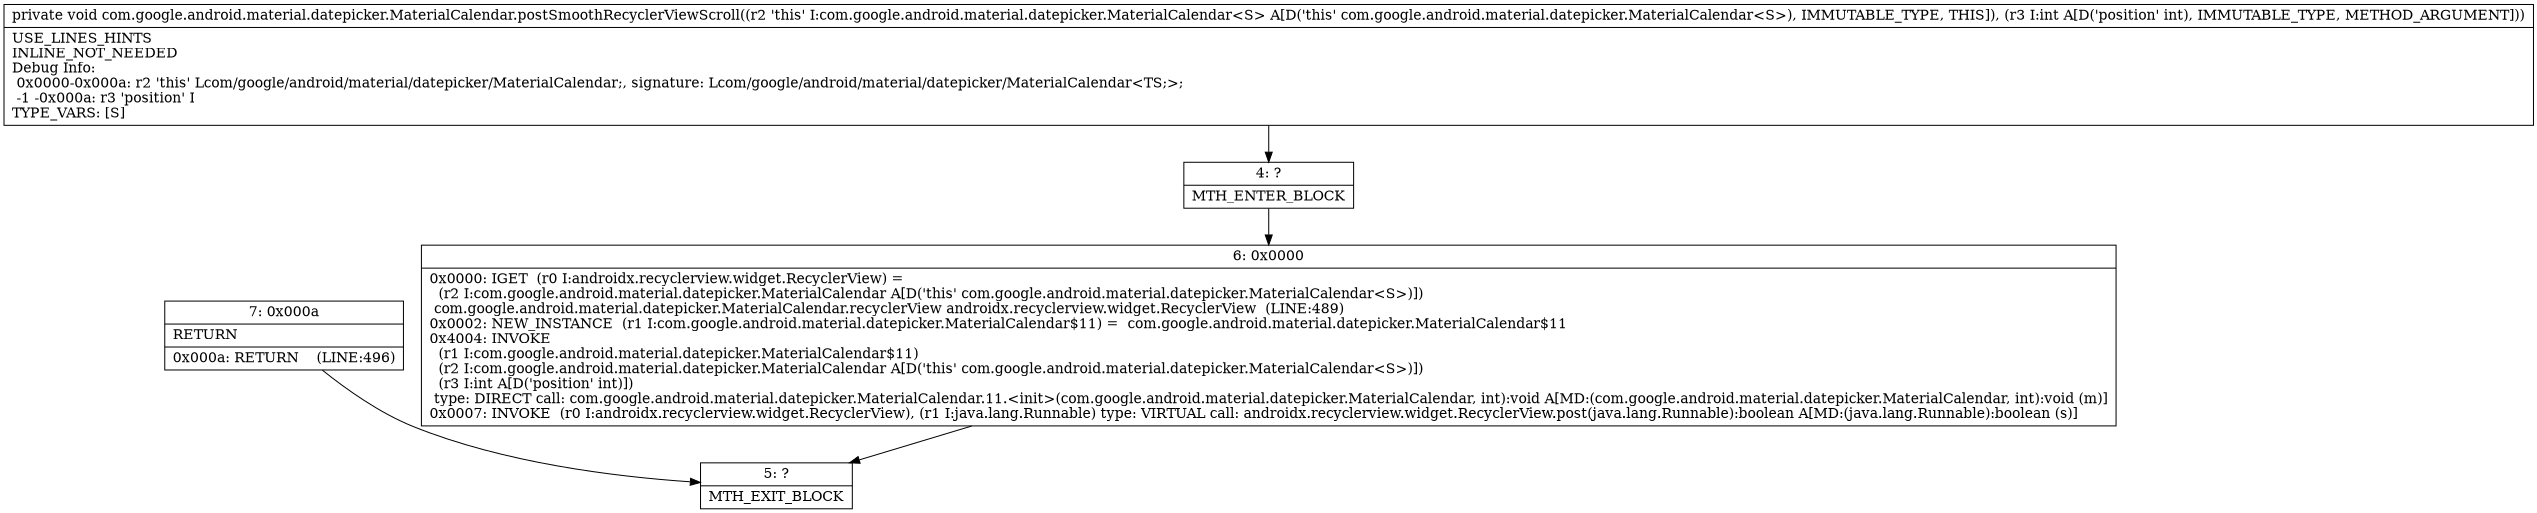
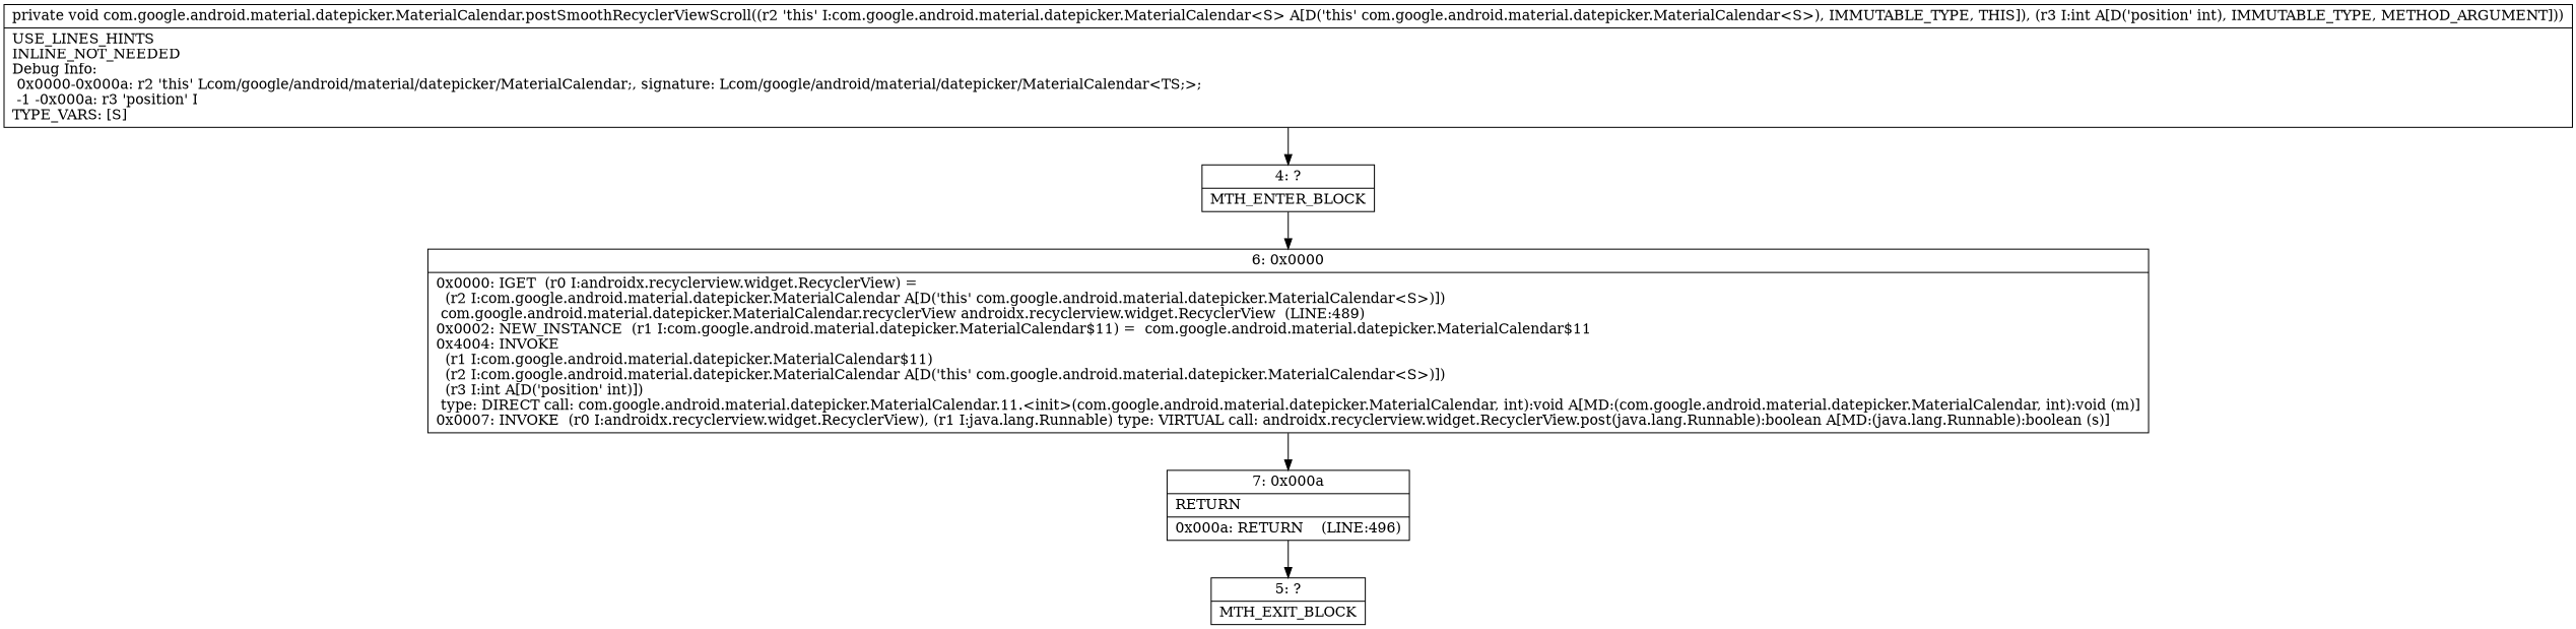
  digraph {
    node [shape=record]
    n1 [label="{4\:\ ?|MTH_ENTER_BLOCK\l}"]
    n2 [label="{6\:\ 0x0000|0x0000: IGET  (r0 I:androidx.recyclerview.widget.RecyclerView) = \l  (r2 I:com.google.android.material.datepicker.MaterialCalendar A[D('this' com.google.android.material.datepicker.MaterialCalendar\<S\>)])\l com.google.android.material.datepicker.MaterialCalendar.recyclerView androidx.recyclerview.widget.RecyclerView  (LINE:489)\l0x0002: NEW_INSTANCE  (r1 I:com.google.android.material.datepicker.MaterialCalendar$11) =  com.google.android.material.datepicker.MaterialCalendar$11 \l0x4004: INVOKE  \l  (r1 I:com.google.android.material.datepicker.MaterialCalendar$11)\l  (r2 I:com.google.android.material.datepicker.MaterialCalendar A[D('this' com.google.android.material.datepicker.MaterialCalendar\<S\>)])\l  (r3 I:int A[D('position' int)])\l type: DIRECT call: com.google.android.material.datepicker.MaterialCalendar.11.\<init\>(com.google.android.material.datepicker.MaterialCalendar, int):void A[MD:(com.google.android.material.datepicker.MaterialCalendar, int):void (m)]\l0x0007: INVOKE  (r0 I:androidx.recyclerview.widget.RecyclerView), (r1 I:java.lang.Runnable) type: VIRTUAL call: androidx.recyclerview.widget.RecyclerView.post(java.lang.Runnable):boolean A[MD:(java.lang.Runnable):boolean (s)]\l}"]
    n3 [label="{7\:\ 0x000a|RETURN\l|0x000a: RETURN    (LINE:496)\l}"]
    n4 [label="{5\:\ ?|MTH_EXIT_BLOCK\l}"]
    n5 [label="{private void com.google.android.material.datepicker.MaterialCalendar.postSmoothRecyclerViewScroll((r2 'this' I:com.google.android.material.datepicker.MaterialCalendar\<S\> A[D('this' com.google.android.material.datepicker.MaterialCalendar\<S\>), IMMUTABLE_TYPE, THIS]), (r3 I:int A[D('position' int), IMMUTABLE_TYPE, METHOD_ARGUMENT]))  | USE_LINES_HINTS\lINLINE_NOT_NEEDED\lDebug Info:\l  0x0000\-0x000a: r2 'this' Lcom\/google\/android\/material\/datepicker\/MaterialCalendar;, signature: Lcom\/google\/android\/material\/datepicker\/MaterialCalendar\<TS;\>;\l  \-1 \-0x000a: r3 'position' I\lTYPE_VARS: [S]\l}"]
    n1 -> n2
-   n2 -> n4
+   n2 -> n3
    n3 -> n4
    n5 -> n1
  }
